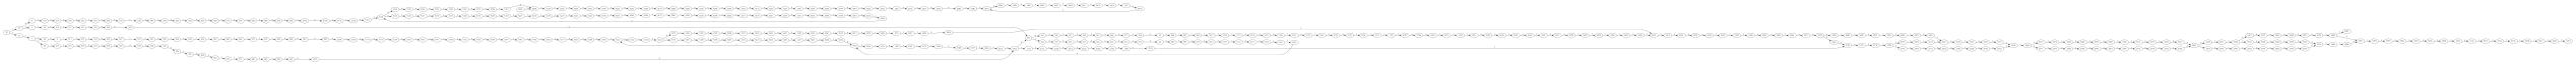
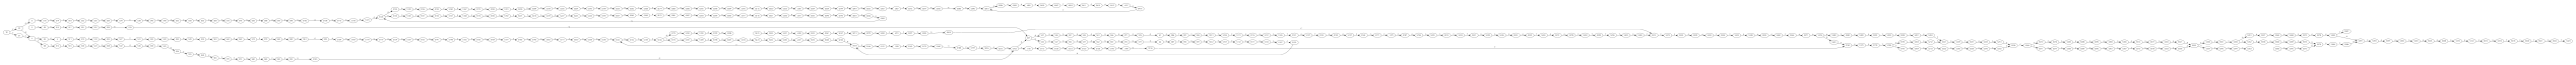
  strict digraph {
    fontname=Ubuntu
    rankdir=LR
    node [fontname=Ubuntu]
    edge [fontname=Ubuntu]
    S0
    S1
    S2
    S4
    S5
    S6
    S3
    S7
    S8
    S9
    S10
    S11
    S12
    S13
    S14
    S15
    S16
    S17
    S18
    S19
    S20
    S21
    S22
    S23
    S24
    S25
    S26
    S27
    S28
    S29
    S30
    S31
    S32
    S33
    S34
    S35
    S36
    S37
    S38
    S39
    S40
    S41
    S42
    S43
    S44
    S45
    S46
    S47
    S48
    S49
    S50
    S51
    S52
    S53
    S54
    S55
    S56
    S57
    S58
    S59
    S60
    S61
    S62
    S63
    S64
    S65
    S66
    S67
    S68
    S69
    S70
    S71
    S72
    S73
    S74
    S75
    S76
    S77
    S78
    S79
    S80
    S81
    S82
    S83
    S84
    S85
    S86
    S87
    S88
    S89
    S90
    S91
    S92
    S93
    S94
    S95
    S96
    S97
    S98
    S99
    S100
    S101
    S102
    S103
    S104
    S105
    S106
    S107
    S108
    S109
    S110
    S111
    S112
    S113
    S114
    S115
    S116
    S117
    S118
    S119
    S120
    S121
    S122
    S123
    S124
    S125
    S126
    S127
    S128
    S129
    S130
    S131
    S132
    S133
    S134
    S135
    S136
    S137
    S138
    S139
    S140
    S141
    S142
    S143
    S144
    S145
    S146
    S147
    S148
    S149
    S150
    S151
    S152
    S153
    S154
    S155
    S156
    S157
    S158
    S159
    S160
    S161
    S162
    S163
    S164
    S165
    S166
    S167
    S168
    S169
    S170
    S171
    S172
    S173
    S174
    S175
    S176
    S177
    S178
    S179
    S180
    S181
    S182
    S183
    S184
    S185
    S186
    S187
    S188
    S189
    S190
    S191
    S192
    S193
    S194
    S195
    S196
    S197
    S198
    S199
    S200
    S201
    S202
    S203
    S204
    S205
    S206
    S207
    S208
    S209
    S210
    S211
    S212
    S213
    S214
    S215
    S216
-   S217
    S218
    S219
    S220
    S221
    S222
    S223
    S224
    S225
    S226
    S227
    S228
    S229
    S230
    S231
    S232
    S233
    S234
    S235
    S236
    S237
    S238
    S239
    S240
    S241
    S242
    S243
    S244
    S245
    S246
    S247
    S248
    S249
    S250
    S251
    S252
    S253
    S254
    S255
    S256
    S257
    S258
    S259
    S260
    S261
    S262
    S263
    S264
    S265
    S266
    S267
    S268
    S269
    S270
    S271
    S272
    S273
    S274
    S275
    S276
    S277
    S278
    S279
    S280
    S281
    S282
    S283
    S284
    S285
    S286
    S287
    S288
    S289
    S290
    S291
    S292
    S293
    S294
    S295
    S296
    S297
    S298
    S299
    S300
    S301
    S302
    S303
    S304
    S305
    S306
    S307
    S308
    S309
    S310
    S311
    S312
    S313
    S314
    S315
    S316
    S317
    S318
    S319
    S320
    S321
    S322
    S323
    S324
    S325
    S326
    S327
    S328
    S329
    S330
    S331
    S332
    S333
    S334
    S335
    S336
    S337
    S338
    S339
    S340
    S341
    S342
    S343
    S344
    S345
    S346
    S347
    S348
    S349
    S350
    S351
    S352
    S353
    S354
    S355
    S356
    S357
    S358
-   S359
    S360
    S361
    S362
    S363
    S364
    S365
    S366
    S367
    S368
    S369
    S370
    S371
    S372
    S373
    S374
    S375
    S376
    S377
    S378
    S379
    S380
    S381
    S382
    S383
    S384
    S385
    S386
    S387
    S391
    S388
    S389
    S390
    S392
    S393
    S394
    S395
    S396
    S397
    S398
    S399
    S400
    S401
    S402
    S403
    S404
    S405
    S406
    S407
    S408
    S409
    S410
    S411
    S412
    S413
    S414
    S415
    S416
    S417
    S418
    S419
    S420
    S421
    S422
    S423
    S0 -> S1 [label=T]
    S0 -> S2 [label=C]
    S1 -> S4 [label=C]
-   S2 -> S5 [label=A]
+   S2 -> S4 [label=A]
    S2 -> S6 [label=G]
    S4 -> S3 [label=G]
    S4 -> S8 [label=T]
    S5 -> S9 [label=C]
    S6 -> S10 [label=A]
    S3 -> S7 [label=G]
    S7 -> S11 [label=T]
    S8 -> S12 [label=T]
    S9 -> S13 [label=G]
    S10 -> S14 [label=G]
    S11 -> S15 [label=G]
    S12 -> S16 [label=G]
    S13 -> S17 [label=C]
    S14 -> S18 [label=C]
    S15 -> S19 [label=G]
    S16 -> S20 [label=T]
    S17 -> S21 [label=C]
    S18 -> S22 [label=A]
    S19 -> S23 [label=A]
    S20 -> S24 [label=A]
    S21 -> S25 [label=C]
    S22 -> S26 [label=T]
    S23 -> S27 [label=A]
    S24 -> S28 [label=G]
    S25 -> S29 [label=G]
    S26 -> S30 [label=T]
    S27 -> S31 [label=T]
    S28 -> S32 [label=A]
    S29 -> S33 [label=G]
    S30 -> S34 [label=T]
    S31 -> S35 [label=C]
    S32 -> S36 [label=A]
    S33 -> S37 [label=G]
    S34 -> S38 [label=C]
    S35 -> S39 [label=G]
    S36 -> S40 [label=G]
    S37 -> S41 [label=A]
    S37 -> S42 [label=G]
    S38 -> S43 [label=A]
    S39 -> S44 [label=C]
    S40 -> S45 [label=C]
    S41 -> S46 [label=G]
    S42 -> S47 [label=A]
    S43 -> S48 [label=G]
    S44 -> S49 [label=A]
    S45 -> S50 [label=G]
    S46 -> S51 [label=A]
    S47 -> S52 [label=G]
    S48 -> S53 [label=A]
    S49 -> S54 [label=C]
    S50 -> S55 [label=C]
    S51 -> S56 [label=A]
    S52 -> S57 [label=G]
    S53 -> S58 [label=C]
    S54 -> S59 [label=C]
    S55 -> S60 [label=A]
    S56 -> S61 [label=A]
    S57 -> S62 [label=A]
    S58 -> S63 [label=T]
    S59 -> S64 [label=C]
    S60 -> S65 [label=C]
    S61 -> S66 [label=G]
    S62 -> S67 [label=G]
    S63 -> S68 [label=A]
    S64 -> S69 [label=G]
    S65 -> S70 [label=T]
    S66 -> S71 [label=A]
    S67 -> S72 [label=G]
    S68 -> S73 [label=T]
    S69 -> S74 [label=T]
    S70 -> S75 [label=C]
    S71 -> S76 [label=G]
    S72 -> S77 [label=G]
    S73 -> S78 [label=A]
    S74 -> S79 [label=C]
    S75 -> S80 [label=G]
    S76 -> S81 [label=A]
    S77 -> S82 [label=C]
    S78 -> S83 [label=G]
    S79 -> S84 [label=C]
    S80 -> S85 [label=C]
    S81 -> S86 [label=G]
    S82 -> S87 [label=G]
    S83 -> S88 [label=G]
    S84 -> S89 [label=A]
    S85 -> S90 [label=C]
    S86 -> S91 [label=T]
    S87 -> S92 [label=T]
    S88 -> S93 [label=A]
    S89 -> S94 [label=G]
    S90 -> S95 [label=C]
    S91 -> S96 [label=C]
    S92 -> S97 [label=G]
    S93 -> S98 [label=G]
    S94 -> S99 [label=G]
    S95 -> S100 [label=G]
    S96 -> S101 [label=T]
    S97 -> S102 [label=G]
    S98 -> S103 [label=G]
    S99 -> S104 [label=A]
    S100 -> S105 [label=G]
    S101 -> S106 [label=T]
    S102 -> S107 [label=T]
    S103 -> S108 [label=A]
    S104 -> S109 [label=G]
    S105 -> S37 [label=G]
    S105 -> S110 [label=T]
    S106 -> S111 [label=C]
    S107 -> S112 [label=C]
    S108 -> S113 [label=G]
    S109 -> S114 [label=A]
    S110 -> S115 [label=C]
    S111 -> S116 [label=A]
    S112 -> S117 [label=G]
    S113 -> S118 [label=A]
    S114 -> S119 [label=G]
    S115 -> S120 [label=G]
    S116 -> S121 [label=A]
    S117 -> S122 [label=A]
    S118 -> S123 [label=A]
    S119 -> S124 [label=A]
    S120 -> S125 [label=A]
    S121 -> S126 [label=A]
    S122 -> S127 [label=A]
    S123 -> S128 [label=G]
    S124 -> S129 [label=G]
    S125 -> S130 [label=G]
    S126 -> S131 [label=T]
    S127 -> S132 [label=C]
    S128 -> S133 [label=A]
    S128 -> S134 [label=G]
    S129 -> S135 [label=C]
    S130 -> S136 [label=T]
    S131 -> S137 [label=A]
    S132 -> S138 [label=A]
    S133 -> S139 [label=A]
    S134 -> S140 [label=G]
    S135 -> S141 [label=G]
    S136 -> S142 [label=A]
    S137 -> S143 [label=T]
    S138 -> S144 [label=A]
    S138 -> S145 [label=T]
    S139 -> S146 [label=A]
    S140 -> S147 [label=C]
    S141 -> S148 [label=A]
    S142 -> S149 [label=A]
    S143 -> S150 [label=G]
    S144 -> S151 [label=C]
    S145 -> S152 [label=G]
    S146 -> S153 [label=A]
    S147 -> S154 [label=G]
    S148 -> S155 [label=C]
    S149 -> S156 [label=G]
    S150 -> S157 [label=A]
    S151 -> S158 [label=A]
    S152 -> S159 [label=A]
    S153 -> S160 [label=C]
    S154 -> S161 [label=A]
    S155 -> S162 [label=T]
    S156 -> S163 [label=T]
    S157 -> S164 [label=C]
    S158 -> S165 [label=T]
    S159 -> S166 [label=C]
    S160 -> S167 [label=G]
    S161 -> S168 [label=A]
    S162 -> S169 [label=C]
    S163 -> S170 [label=G]
    S164 -> S171 [label=C]
    S165 -> S172 [label=C]
    S166 -> S173 [label=C]
    S166 -> S174 [label=A]
    S167 -> S175 [label=A]
    S168 -> S176 [label=G]
    S169 -> S177 [label=C]
    S170 -> S178 [label=G]
    S171 -> S179 [label=C]
    S172 -> S180 [label=G]
    S173 -> S181 [label=C]
    S174 -> S182 [label=C]
    S175 -> S183 [label=G]
    S176 -> S184 [label=G]
    S177 -> S185 [label=T]
    S178 -> S186 [label=T]
    S179 -> S187 [label=C]
    S180 -> S188 [label=C]
    S181 -> S189 [label=G]
    S182 -> S190 [label=C]
    S183 -> S191 [label=G]
    S184 -> S192 [label=A]
    S185 -> S193 [label=C]
    S186 -> S194 [label=C]
    S186 -> S195 [label=T]
    S187 -> S196 [label=A]
    S188 -> S197 [label=C]
    S189 -> S198 [label=G]
    S190 -> S199 [label=G]
-   S191 -> S209 [label=A]
+   S191 -> S200 [label=A]
    S192 -> S201 [label=G]
    S193 -> S202 [label=G]
    S194 -> S203 [label=T]
    S195 -> S204 [label=T]
    S196 -> S205 [label=A]
    S197 -> S206 [label=C]
    S198 -> S207 [label=A]
    S199 -> S208 [label=A]
    S200 -> S209 [label=G]
    S201 -> S210 [label=T]
    S202 -> S211 [label=A]
    S203 -> S212 [label=G]
    S204 -> S213 [label=G]
    S205 -> S214 [label=C]
    S206 -> S215 [label=G]
    S207 -> S216 [label=C]
-   S208 -> S217 [label=C]
    S209 -> S218 [label=G]
    S210 -> S219 [label=A]
    S211 -> S220 [label=A]
    S212 -> S221 [label=T]
    S213 -> S222 [label=T]
    S214 -> S223 [label=C]
    S215 -> S105 [label=G]
    S216 -> S224 [label=G]
-   S217 -> S225 [label=C]
    S218 -> S226 [label=T]
    S219 -> S227 [label=G]
    S220 -> S228 [label=C]
    S221 -> S229 [label=G]
    S222 -> S230 [label=G]
    S223 -> S231 [label=T]
    S224 -> S232 [label=T]
    S225 -> S233 [label=T]
    S226 -> S234 [label=A]
    S227 -> S235 [label=A]
    S228 -> S236 [label=A]
    S229 -> S237 [label=T]
    S230 -> S238 [label=T]
    S231 -> S239 [label=G]
    S232 -> S240 [label=C]
    S233 -> S241 [label=A]
    S234 -> S242 [label=A]
    S235 -> S243 [label=G]
    S236 -> S145 [label=T]
    S237 -> S244 [label=A]
    S238 -> S245 [label=A]
    S239 -> S246 [label=A]
    S240 -> S247 [label=G]
    S241 -> S248 [label=G]
    S242 -> S249 [label=T]
    S243 -> S250 [label=G]
    S244 -> S251 [label=A]
    S245 -> S252 [label=A]
    S246 -> S253 [label=G]
    S247 -> S254 [label=A]
    S248 -> S255 [label=G]
    S249 -> S256 [label=G]
    S250 -> S257 [label=T]
    S251 -> S258 [label=C]
    S252 -> S258 [label=C]
    S253 -> S259 [label=A]
    S254 -> S260 [label=A]
    S255 -> S261 [label=A]
    S256 -> S262 [label=A]
    S257 -> S263 [label=A]
    S258 -> S264 [label=C]
    S259 -> S265 [label=T]
    S260 -> S266 [label=C]
    S261 -> S267 [label=C]
    S262 -> S268 [label=C]
    S263 -> S269 [label=C]
    S264 -> S270 [label=T]
    S264 -> S271 [label=C]
    S265 -> S272 [label=A]
    S266 -> S138 [label=A]
    S267 -> S273 [label=A]
    S268 -> S274 [label=G]
    S269 -> S275 [label=A]
    S270 -> S276 [label=C]
    S271 -> S277 [label=C]
    S272 -> S278 [label=A]
    S273 -> S279 [label=A]
    S274 -> S280 [label=A]
    S275 -> S281 [label=C]
    S276 -> S282 [label=A]
    S277 -> S283 [label=A]
    S278 -> S284 [label=C]
    S279 -> S285 [label=C]
    S280 -> S286 [label=A]
    S281 -> S287 [label=G]
    S282 -> S288 [label=A]
    S283 -> S289 [label=G]
    S284 -> S290 [label=T]
    S285 -> S291 [label=T]
    S286 -> S292 [label=G]
    S287 -> S293 [label=G]
    S288 -> S294 [label=A]
    S289 -> S295 [label=A]
    S290 -> S296 [label=T]
    S291 -> S297 [label=T]
    S292 -> S298 [label=G]
    S293 -> S299 [label=T]
    S294 -> S300 [label=A]
    S295 -> S301 [label=A]
    S296 -> S302 [label=T]
    S297 -> S303 [label=T]
    S298 -> S304 [label=A]
    S299 -> S305 [label=G]
    S300 -> S306 [label=G]
    S301 -> S307 [label=G]
    S302 -> S308 [label=G]
    S303 -> S309 [label=G]
    S304 -> S310 [label=A]
    S305 -> S311 [label=A]
    S306 -> S312 [label=A]
    S307 -> S313 [label=A]
    S308 -> S314 [label=C]
    S309 -> S314 [label=C]
    S310 -> S315 [label=A]
    S311 -> S316 [label=G]
    S312 -> S317 [label=G]
    S313 -> S318 [label=G]
    S314 -> S319 [label=C]
    S315 -> S320 [label=A]
    S316 -> S321 [label=G]
    S317 -> S322 [label=A]
    S318 -> S323 [label=A]
    S319 -> S324 [label=C]
    S320 -> S325 [label=A]
    S321 -> S326 [label=T]
    S322 -> S327 [label=A]
    S323 -> S328 [label=A]
    S324 -> S329 [label=G]
    S325 -> S330 [label=A]
    S326 -> S331 [label=A]
    S327 -> S332 [label=A]
    S328 -> S332 [label=A]
    S329 -> S333 [label=A]
    S330 -> S334 [label=C]
    S331 -> S335 [label=G]
    S332 -> S336 [label=C]
    S332 -> S337 [label=T]
    S333 -> S338 [label=T]
    S334 -> S339 [label=G]
    S335 -> S340 [label=G]
    S336 -> S341 [label=C]
    S337 -> S342 [label=C]
    S338 -> S343 [label=T]
    S339 -> S344 [label=G]
    S340 -> S345 [label=A]
    S341 -> S346 [label=C]
    S342 -> S347 [label=C]
    S343 -> S348 [label=G]
    S344 -> S349 [label=A]
    S345 -> S350 [label=G]
    S346 -> S351 [label=A]
    S346 -> S352 [label=C]
    S347 -> S353 [label=C]
    S348 -> S354 [label=A]
    S349 -> S355 [label=G]
    S350 -> S356 [label=A]
    S351 -> S357 [label=A]
    S352 -> S358 [label=A]
-   S353 -> S359 [label=A]
    S354 -> S360 [label=G]
    S355 -> S361 [label=G]
    S356 -> S362 [label=A]
    S357 -> S363 [label=A]
    S358 -> S364 [label=A]
-   S359 -> S365 [label=A]
    S360 -> S366 [label=T]
    S361 -> S367 [label=T]
    S362 -> S128 [label=G]
    S363 -> S368 [label=A]
    S364 -> S369 [label=A]
    S365 -> S370 [label=A]
    S366 -> S371 [label=A]
    S367 -> S372 [label=A]
    S368 -> S373 [label=C]
    S369 -> S374 [label=C]
    S370 -> S375 [label=C]
    S371 -> S376 [label=A]
    S372 -> S377 [label=G]
    S373 -> S378 [label=G]
    S374 -> S379 [label=G]
    S375 -> S379 [label=G]
    S376 -> S380 [label=A]
    S376 -> S381 [label=G]
    S377 -> S382 [label=A]
    S378 -> S383 [label=G]
    S379 -> S384 [label=G]
    S380 -> S385 [label=T]
    S381 -> S163 [label=T]
    S382 -> S386 [label=A]
    S383 -> S387 [label=T]
    S383 -> S391 [label=A]
    S384 -> S388 [label=T]
    S385 -> S389 [label=G]
    S386 -> S390 [label=G]
    S391 -> S394 [label=C]
    S388 -> S391 [label=A]
    S389 -> S392 [label=G]
    S390 -> S393 [label=T]
    S392 -> S395 [label=T]
    S393 -> S396 [label=A]
    S394 -> S397 [label=A]
    S395 -> S398 [label=C]
    S396 -> S399 [label=A]
    S397 -> S400 [label=A]
    S398 -> S401 [label=T]
    S399 -> S402 [label=A]
    S400 -> S403 [label=A]
    S401 -> S404 [label=G]
    S402 -> S405 [label=A]
    S403 -> S406 [label=A]
    S404 -> S221 [label=T]
    S405 -> S407 [label=G]
    S406 -> S408 [label=G]
    S407 -> S409 [label=T]
    S408 -> S410 [label=G]
    S409 -> S411 [label=A]
    S410 -> S412 [label=A]
    S411 -> S413 [label=G]
    S412 -> S414 [label=G]
    S413 -> S415 [label=A]
    S414 -> S416 [label=G]
    S415 -> S417 [label=A]
    S416 -> S418 [label=T]
    S417 -> S419 [label=G]
    S418 -> S420 [label=C]
    S419 -> S393 [label=T]
    S420 -> S421 [label=T]
    S421 -> S422 [label=C]
    S422 -> S423 [label=T]
  }
